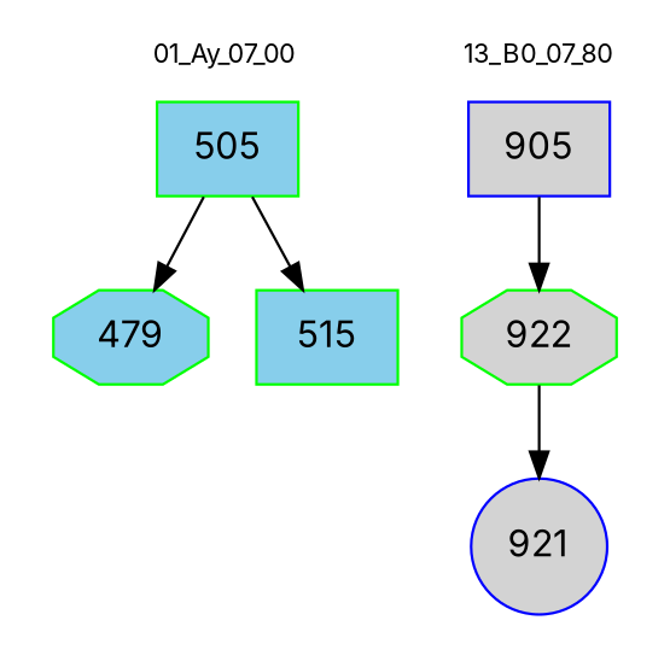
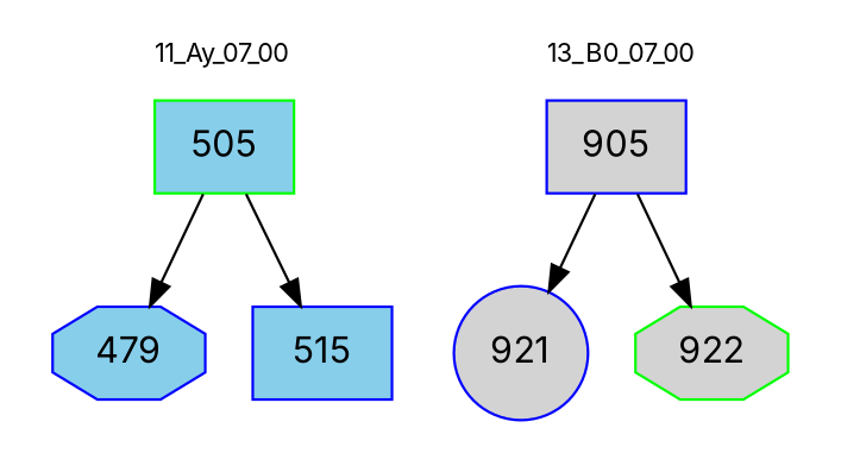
  digraph {
    fontname=Inter
    node [color=green fillcolor=skyblue fontname=Inter shape=box style=filled]
    edge [color=black fontname=Inter]
    n1 [label=505]
-   n2 [label=479 shape=octagon]
-   n3 [label=515]
+   n2 [color=blue label=479 shape=octagon]
+   n3 [color=blue label=515]
    n4 [color=blue fillcolor=lightgrey label=905]
    n5 [color=blue fillcolor=lightgrey label=921 shape=circle]
    n6 [fillcolor=lightgrey label=922 shape=octagon]
    subgraph cluster_1 {
      color=white
      fontsize=10
-     label="01_Ay_07_00"
+     label="11_Ay_07_00"
      n1
      n2
      n3
    }
    subgraph cluster_2 {
      color=white
      fontsize=10
-     label="13_B0_07_80"
+     label="13_B0_07_00"
      n4
      n5
      n6
    }
    n1 -> n2
    n1 -> n3
-   n6 -> n5
+   n4 -> n5
    n4 -> n6
  }
